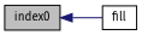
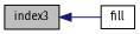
  digraph {
    rankdir=LR
    fontname="Fira Sans"
    node [color=black fontname="Fira Sans" fontsize=10 shape=record]
-   n1 [fillcolor=grey75 fontcolor=black height=0.2 label=index0 style=filled width=0.4]
+   n1 [fillcolor=grey75 fontcolor=black height=0.2 label=index3 style=filled width=0.4]
    n2 [height=0.2 label=fill width=0.4]
    n1 -> n2 [color=midnightblue dir=back fontname="Fira Sans" fontsize=10 labelfontname=Helvetica labelfontsize=10 style=solid]
  }
